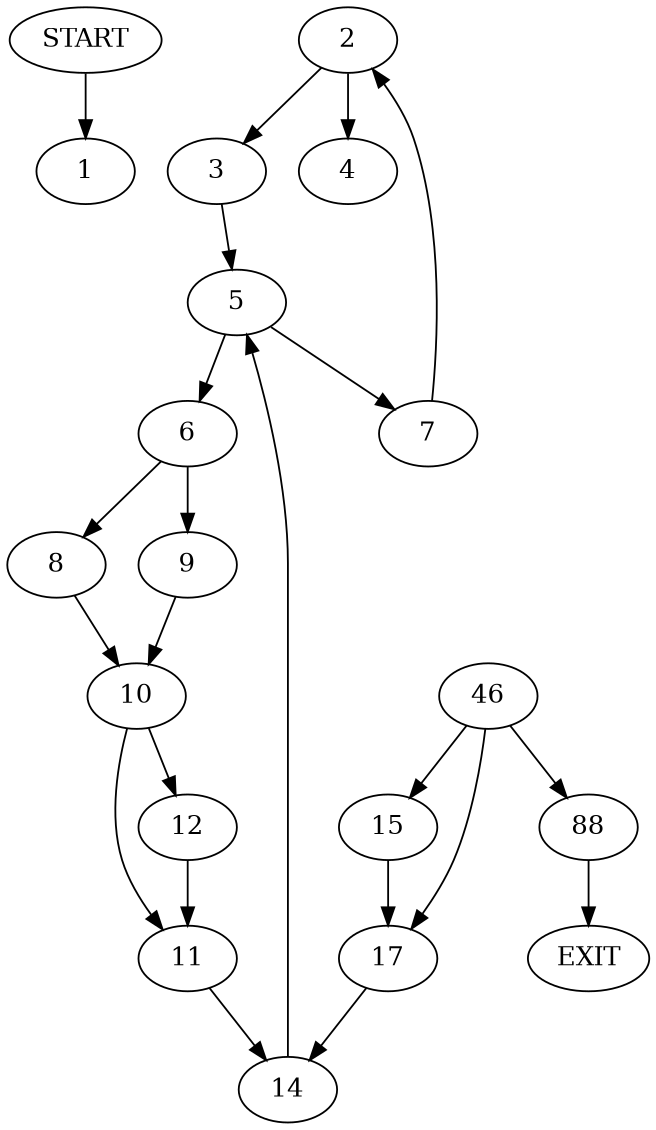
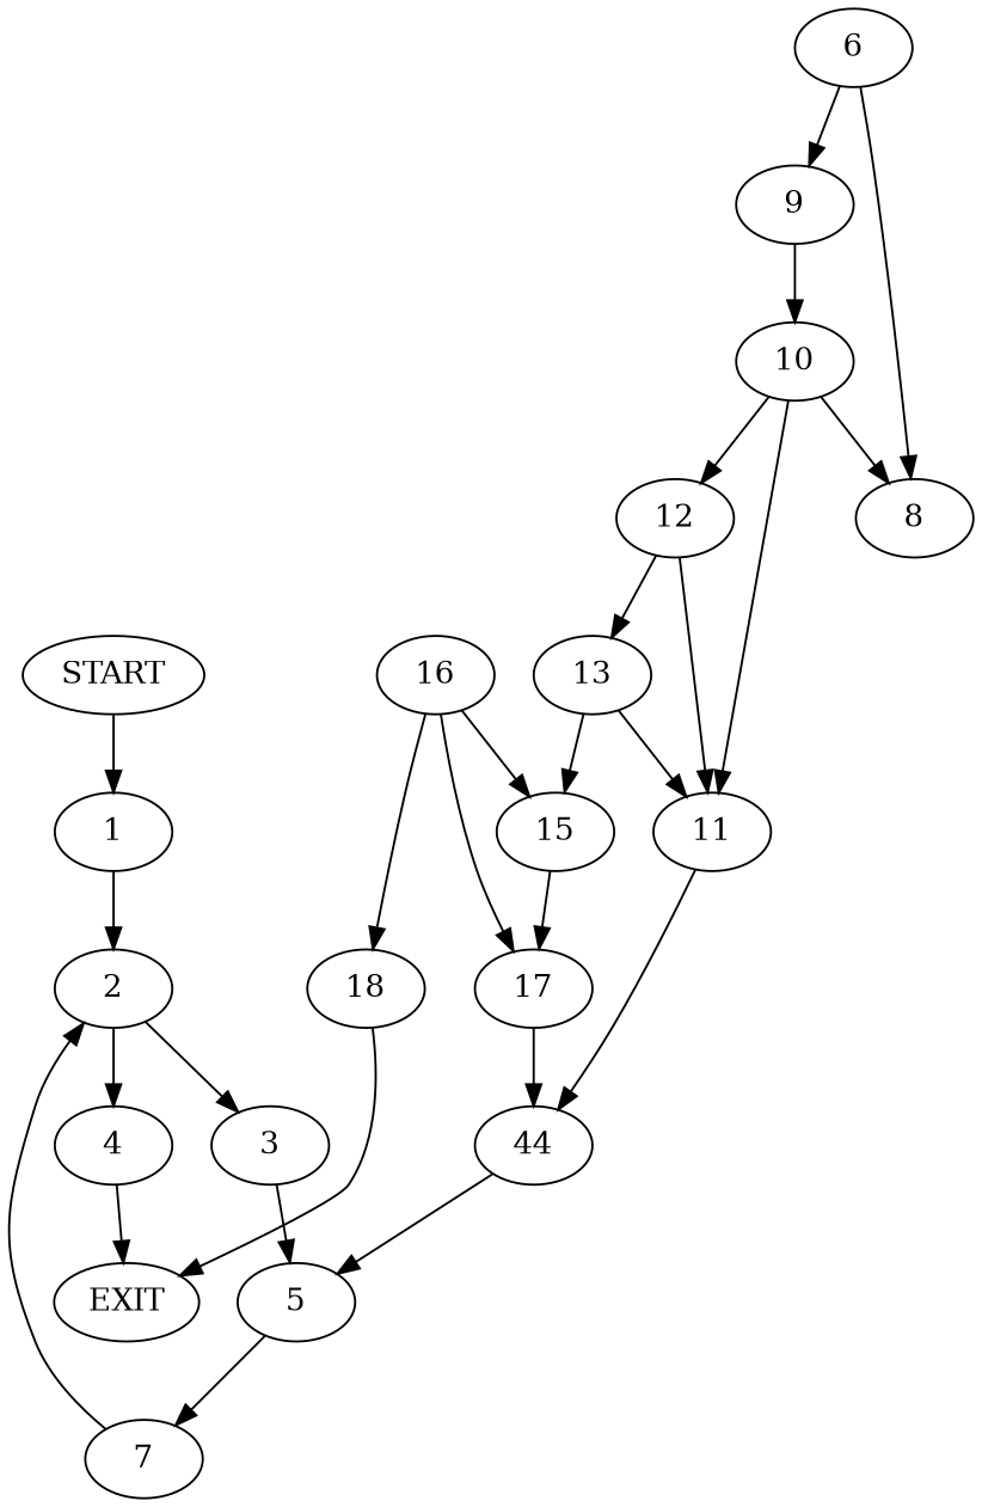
  digraph {
    n1 [label=START]
    1
    2
    n4 [label=EXIT]
    3
    4
    5
    6
    7
    8
    9
    10
    11
    12
-   14
+   14 [label=44]
+   13
    15
    17
-   16 [label=46]
-   18 [label=88]
+   16
+   18
    n1 -> 1
+   1 -> 2
    2 -> 3
    2 -> 4
    3 -> 5
-   5 -> 6
+   4 -> n4
    5 -> 7
    6 -> 8
    6 -> 9
    7 -> 2
-   8 -> 10
+   10 -> 8
    9 -> 10
    10 -> 11
    10 -> 12
    11 -> 14
    12 -> 11
+   12 -> 13
    14 -> 5
+   13 -> 11
+   13 -> 15
    15 -> 17
    17 -> 14
    16 -> 15
    16 -> 17
    16 -> 18
    18 -> n4
  }
